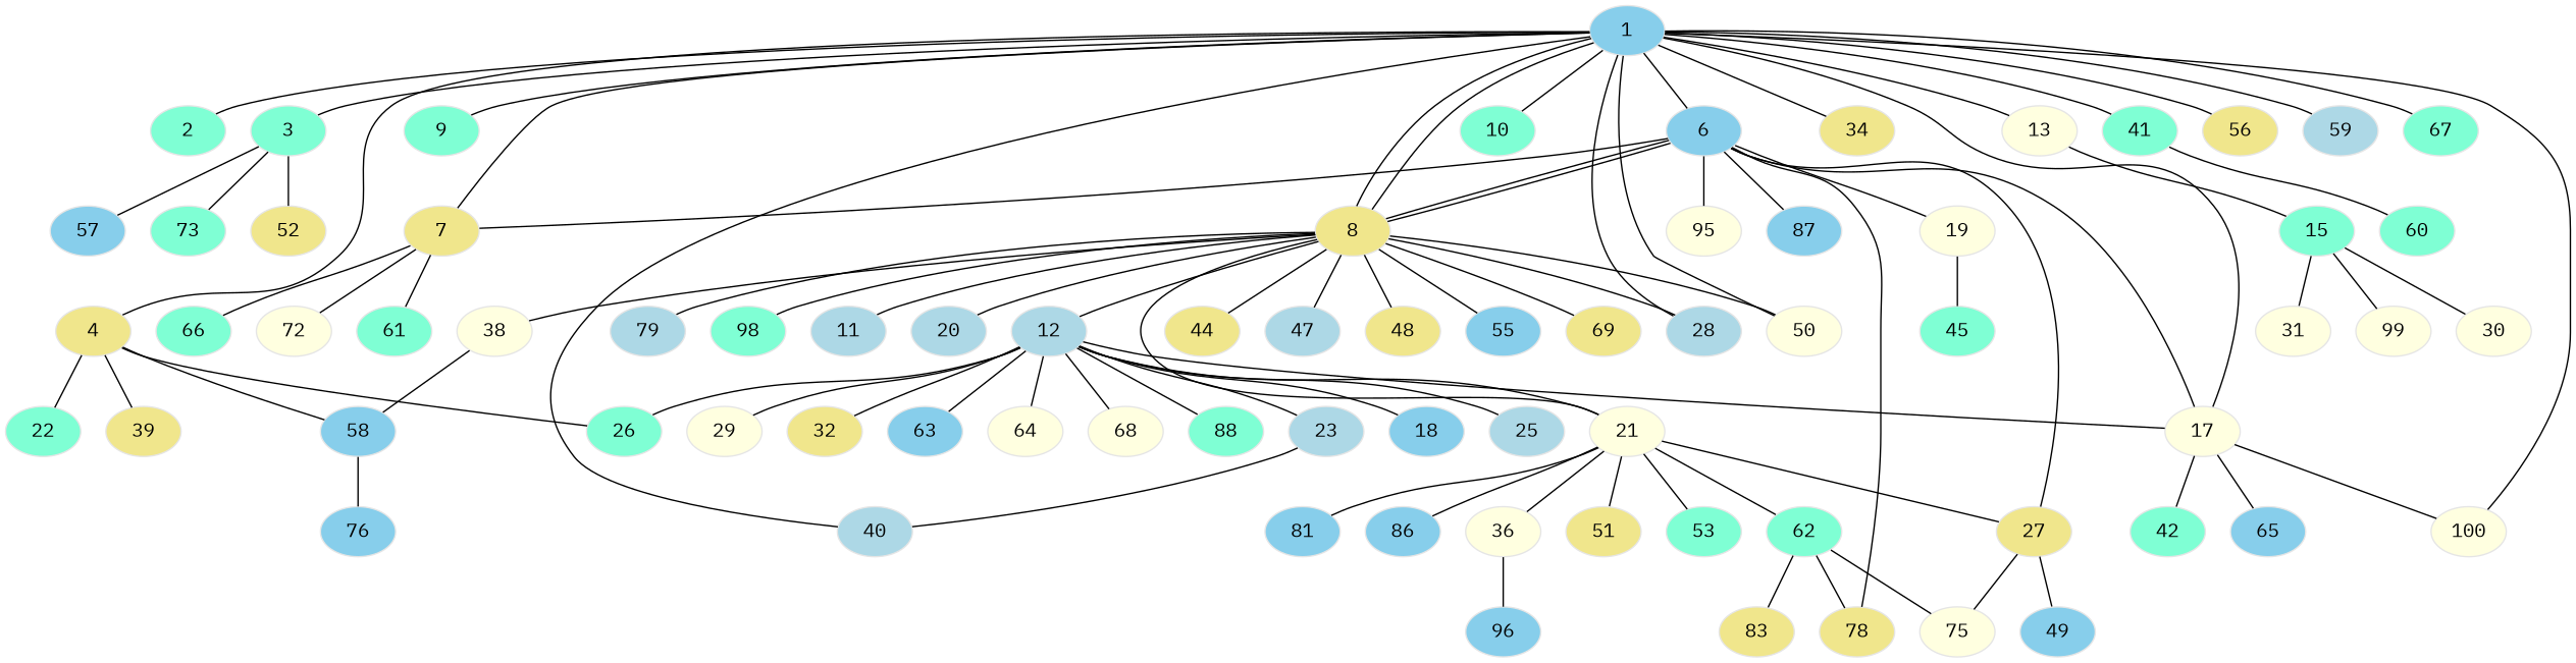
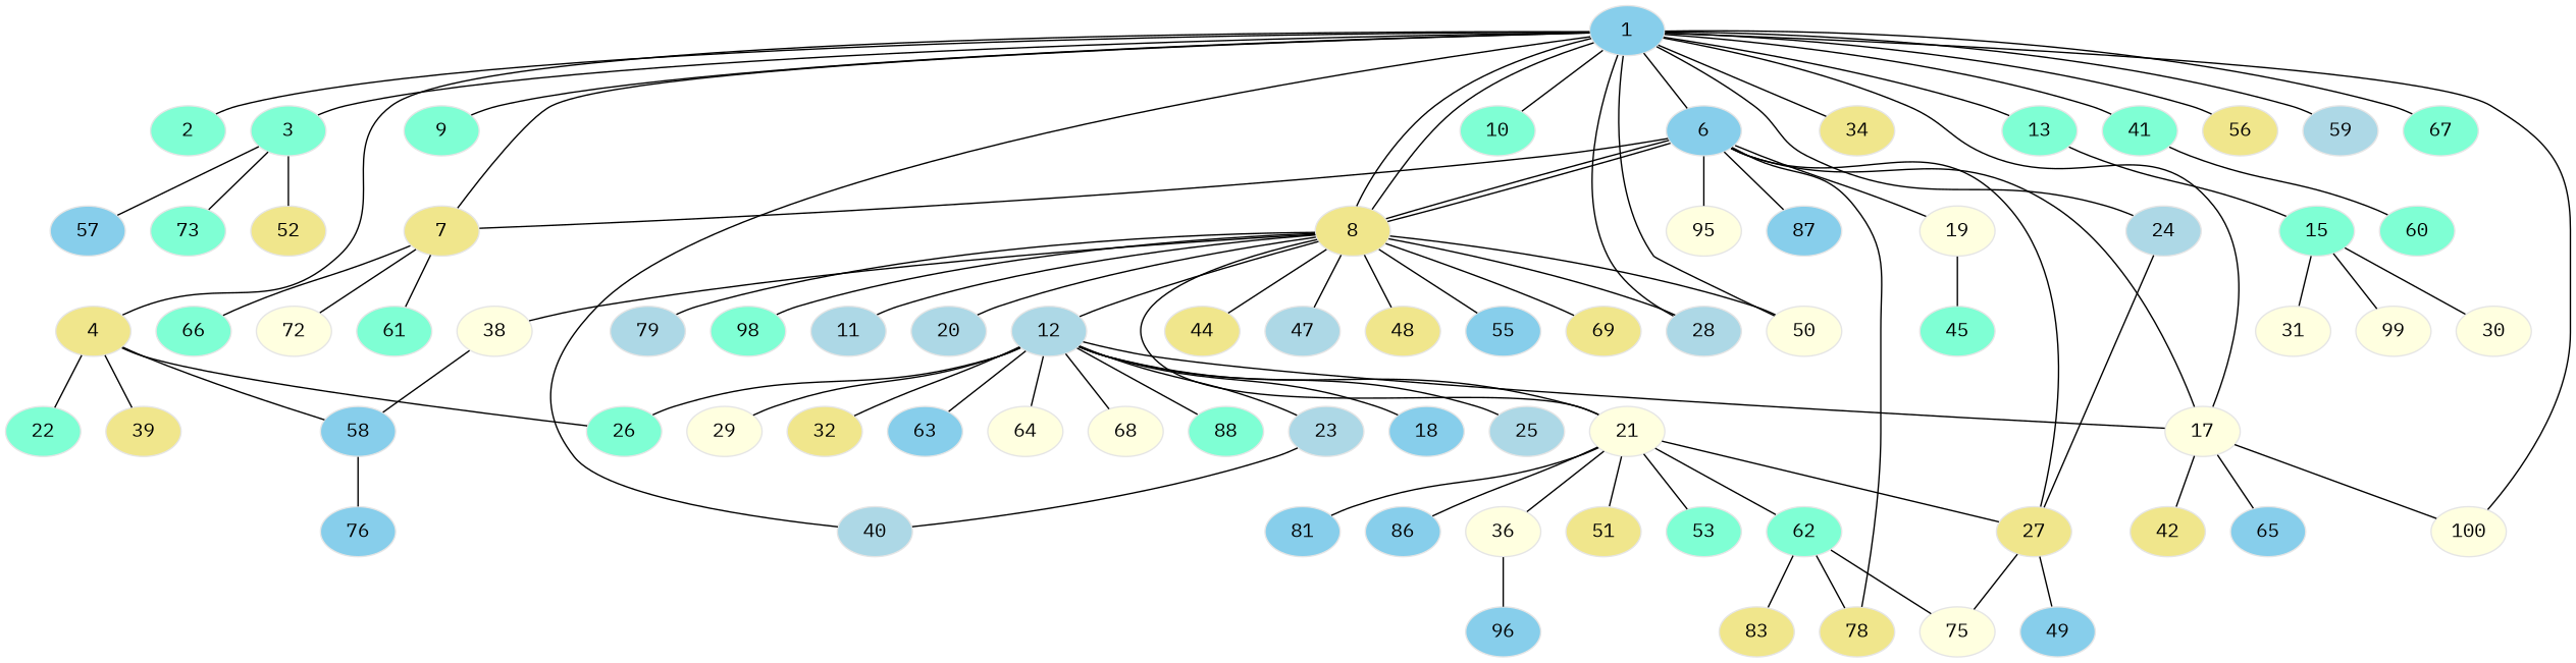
  graph {
    fontname="IBM Plex Mono"
    node [color=gray90 fillcolor=aquamarine fontname="IBM Plex Mono" style=filled]
    edge [fontname="IBM Plex Mono"]
    1 [fillcolor=skyblue super="+14"]
    2
    3 [super="+9"]
    4 [fillcolor=khaki super="+33"]
    n5 [label=9]
    6 [fillcolor=skyblue super="+94"]
    7 [fillcolor=khaki super="+82"]
    8 [fillcolor=khaki super="+77"]
    10
-   13 [fillcolor=lightyellow]
+   13
    17 [fillcolor=lightyellow super="+35"]
+   24 [fillcolor=lightblue super="+89"]
    28 [fillcolor=lightblue super="+90"]
    34 [fillcolor=khaki]
    40 [fillcolor=lightblue super="+54"]
    41 [super="+92"]
    50 [fillcolor=lightyellow]
    56 [fillcolor=khaki]
    59 [fillcolor=lightblue]
    67
    100 [fillcolor=lightyellow]
    52 [fillcolor=khaki super="+97"]
    57 [fillcolor=skyblue]
    73
    22 [super="+37"]
    26
    39 [fillcolor=khaki]
    58 [fillcolor=skyblue super="+71"]
    19 [fillcolor=lightyellow super="+84"]
    27 [fillcolor=khaki super="+74"]
    78 [fillcolor=khaki]
    87 [fillcolor=skyblue]
    95 [fillcolor=lightyellow]
    61
    66 [super="+93"]
    72 [fillcolor=lightyellow]
    11 [fillcolor=lightblue]
    12 [fillcolor=lightblue super="+16"]
    20 [fillcolor=lightblue]
    21 [fillcolor=lightyellow super="+43"]
    38 [fillcolor=lightyellow]
    44 [fillcolor=khaki]
    47 [fillcolor=lightblue]
    48 [fillcolor=khaki]
    55 [fillcolor=skyblue]
    69 [fillcolor=khaki]
    79 [fillcolor=lightblue]
    98
    15
-   42
+   42 [fillcolor=khaki]
    65 [fillcolor=skyblue]
    60
    76 [fillcolor=skyblue]
    45
    49 [fillcolor=skyblue]
    75 [fillcolor=lightyellow]
    18 [fillcolor=skyblue]
    23 [fillcolor=lightblue]
    25 [fillcolor=lightblue super="+70"]
    29 [fillcolor=lightyellow]
    32 [fillcolor=khaki]
    63 [fillcolor=skyblue]
    64 [fillcolor=lightyellow]
    68 [fillcolor=lightyellow]
    88
    36 [fillcolor=lightyellow super="+46"]
    51 [fillcolor=khaki super="+80"]
    53
    62 [super="+91"]
    81 [fillcolor=skyblue]
    86 [fillcolor=skyblue]
    30 [fillcolor=lightyellow super="+85"]
    31 [fillcolor=lightyellow]
    99 [fillcolor=lightyellow]
    96 [fillcolor=skyblue]
    83 [fillcolor=khaki]
    1 -- 2
    1 -- 3
    1 -- 4
    1 -- n5
    1 -- 6
    1 -- 7
    1 -- 8
    1 -- 8
    1 -- 10
    1 -- 13
    1 -- 17
+   1 -- 24
    1 -- 28
    1 -- 34
    1 -- 40
    1 -- 41
    1 -- 50
    1 -- 56
    1 -- 59
    1 -- 67
    1 -- 100
    3 -- 52
    3 -- 57
    3 -- 73
    4 -- 22
    4 -- 26
    4 -- 39
    4 -- 58
    6 -- 7
    6 -- 8
    6 -- 8
    6 -- 17
    6 -- 19
    6 -- 27
    6 -- 78
    6 -- 87
    6 -- 95
    7 -- 61
    7 -- 66
    7 -- 72
    8 -- 28
    8 -- 50
    8 -- 11
    8 -- 12
    8 -- 20
    8 -- 21
    8 -- 38
    8 -- 44
    8 -- 47
    8 -- 48
    8 -- 55
    8 -- 69
    8 -- 79
    8 -- 98
    13 -- 15
    17 -- 100
    17 -- 42
    17 -- 65
+   24 -- 27
    41 -- 60
    58 -- 76
    19 -- 45
    27 -- 49
    27 -- 75
    12 -- 17
    12 -- 26
    12 -- 21
    12 -- 18
    12 -- 23
    12 -- 25
    12 -- 29
    12 -- 32
    12 -- 63
    12 -- 64
    12 -- 68
    12 -- 88
    21 -- 27
    21 -- 36
    21 -- 51
    21 -- 53
    21 -- 62
    21 -- 81
    21 -- 86
    38 -- 58
    15 -- 30
    15 -- 31
    15 -- 99
    23 -- 40
    36 -- 96
    62 -- 78
    62 -- 75
    62 -- 83
  }
